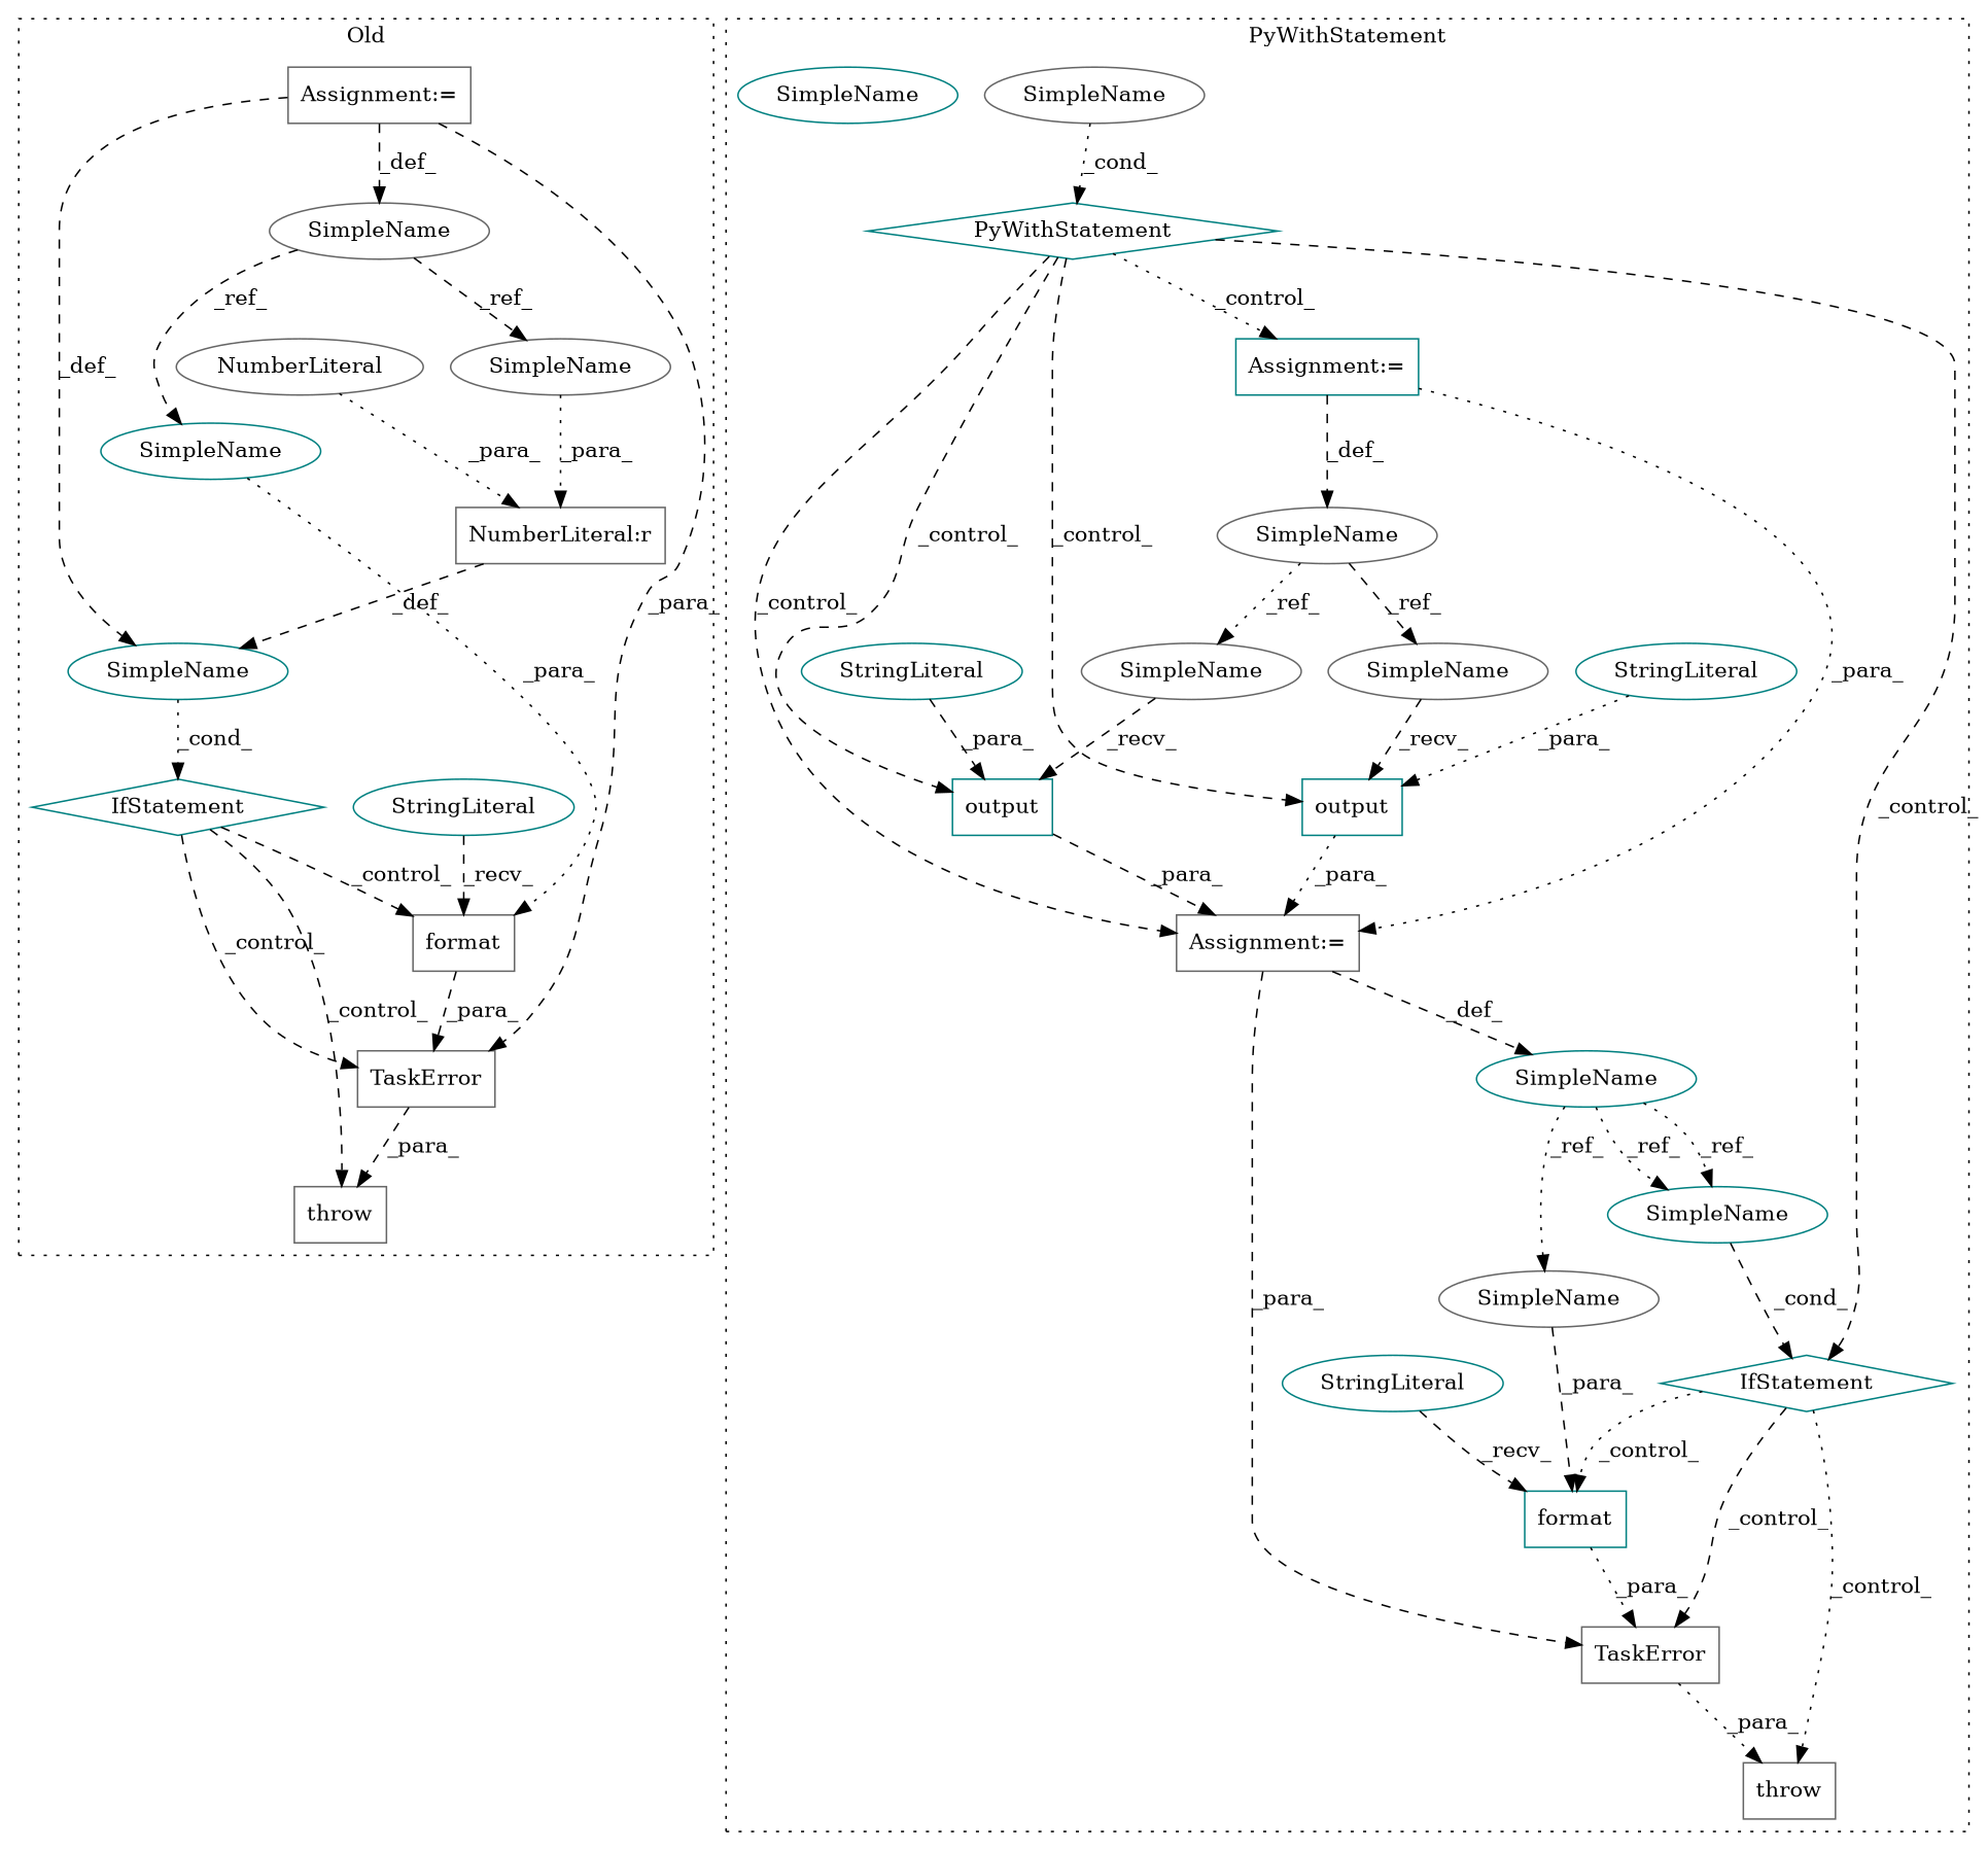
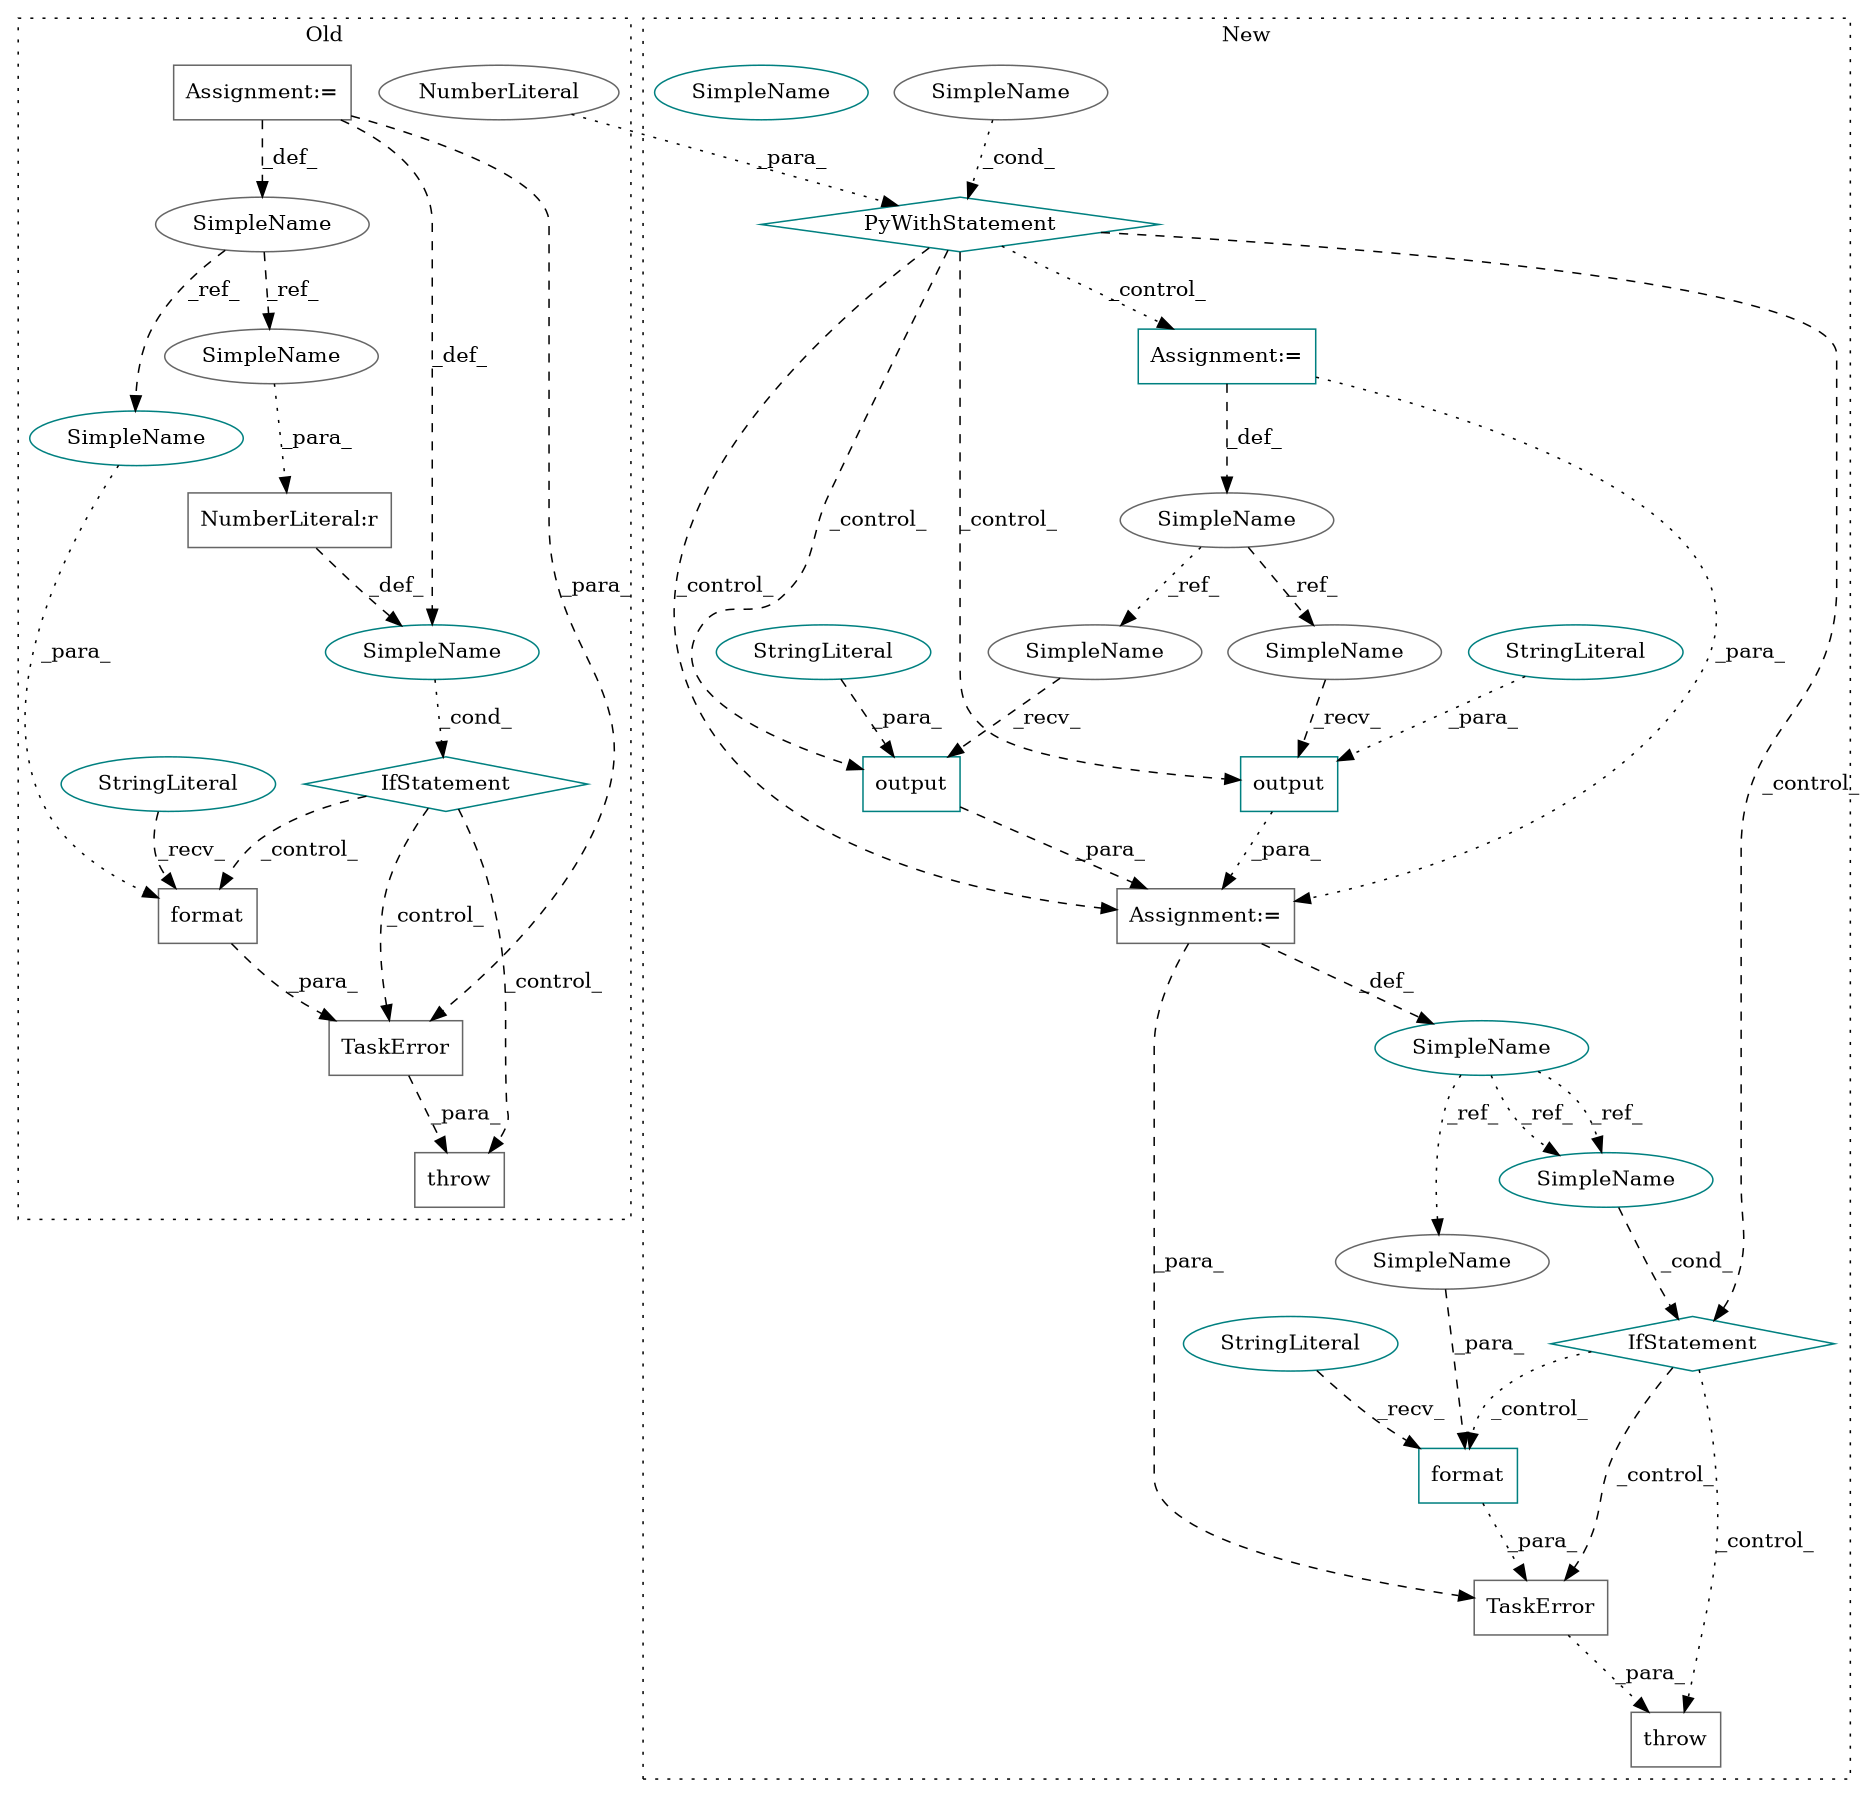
  digraph {
    node [a=42 color=gray40 l=8 shape=ellipse]
    edge [style=dashed]
    n1 [a=32 l="7,1" label=format s="3499,3512" shape=box]
    n2 [l=6 label=SimpleName s=3374]
    n3 [a=27 l=4 label="NumberLiteral:r" s=3417 shape=box]
    n4 [a=25 color=teal l="4,2" label=IfStatement s="3407,3422" shape=diamond]
    n5 [a=34 l=1 label=NumberLiteral s=3421]
    n6 [a=32 l="10,1" label=TaskError s="3444,3513" shape=box]
    n7 [color=teal label=SimpleName l=""]
    n8 [a=45 color=teal l=44 label=StringLiteral s=3454]
    n9 [a=53 l=6 label=throw s=3438 shape=box]
    n10 [a=7 l=1 label="Assignment:=" s=3380 shape=box]
    n11 [color=teal l=6 label=SimpleName s=3506]
    n12 [l=6 label=SimpleName s=3411]
    n13 [a=32 color=teal l="7,1" label=output s="3553,3568" shape=box]
    n14 [label=SimpleName l=""]
    n15 [a=104 color=teal l="10,2" label=PyWithStatement s="3369,3448" shape=diamond]
    n16 [a=32 color=teal l="7,1" label=output s="3527,3542" shape=box]
    n17 [a=25 color=teal l="4,2" label=IfStatement s="3582,3596" shape=diamond]
    n18 [color=teal l=10 label=SimpleName s=3486]
    n19 [a=53 l=6 label=throw s=3612 shape=box]
    n20 [a=32 color=teal l="7,1" label=format s="3669,3686" shape=box]
    n21 [a=32 l="10,1" label=TaskError s="3618,3687" shape=box]
    n22 [color=teal l=10 label=SimpleName s=3586]
    n23 [label=SimpleName s=3466]
    n24 [a=45 color=teal label=StringLiteral s=3560]
    n25 [a=45 color=teal label=StringLiteral s=3534]
    n26 [a=45 color=teal l=40 label=StringLiteral s=3628]
    n27 [a=7 l=1 label="Assignment:=" s=3496 shape=box]
    n28 [a=7 color=teal label="Assignment:=" s=3466 shape=box]
    n29 [label=SimpleName s=3544]
    n30 [label=SimpleName s=3518]
    n31 [color=teal l=10 label=SimpleName s=3586]
    n32 [l=10 label=SimpleName s=3676]
    subgraph cluster_1 {
      label=Old
      style=dotted
      n1
      n2
      n3
      n4
      n5
      n6
      n7
      n8
      n9
      n10
      n11
      n12
    }
    subgraph cluster_2 {
-     label=PyWithStatement
+     label=New
      style=dotted
      n13
      n14
      n15
      n16
      n17
      n18
      n19
      n20
      n21
      n22
      n23
      n24
      n25
      n26
      n27
      n28
      n29
      n30
      n31
      n32
    }
    n1 -> n6 [label=_para_]
    n2 -> n11 [label=_ref_]
    n2 -> n12 [label=_ref_]
    n3 -> n7 [label=_def_]
    n4 -> n1 [label=_control_]
    n4 -> n6 [label=_control_]
    n4 -> n9 [label=_control_]
-   n5 -> n3 [label=_para_ style=dotted]
+   n5 -> n15 [label=_para_ style=dotted]
    n6 -> n9 [label=_para_]
    n7 -> n4 [label=_cond_ style=dotted]
    n8 -> n1 [label=_recv_]
    n10 -> n2 [label=_def_]
    n10 -> n6 [label=_para_]
    n10 -> n7 [label=_def_]
    n11 -> n1 [label=_para_ style=dotted]
    n12 -> n3 [label=_para_ style=dotted]
    n13 -> n27 [label=_para_]
    n14 -> n15 [label=_cond_ style=dotted]
    n15 -> n13 [label=_control_]
    n15 -> n16 [label=_control_]
    n15 -> n17 [label=_control_]
    n15 -> n27 [label=_control_]
    n15 -> n28 [label=_control_ style=dotted]
    n16 -> n27 [label=_para_ style=dotted]
    n17 -> n19 [label=_control_ style=dotted]
    n17 -> n20 [label=_control_ style=dotted]
    n17 -> n21 [label=_control_]
    n18 -> n31 [label=_ref_ style=dotted]
    n18 -> n31 [label=_ref_ style=dotted]
    n18 -> n32 [label=_ref_ style=dotted]
    n20 -> n21 [label=_para_ style=dotted]
    n21 -> n19 [label=_para_ style=dotted]
    n23 -> n29 [label=_ref_ style=dotted]
    n23 -> n30 [label=_ref_]
    n24 -> n13 [label=_para_]
    n25 -> n16 [label=_para_ style=dotted]
    n26 -> n20 [label=_recv_]
    n27 -> n18 [label=_def_]
    n27 -> n21 [label=_para_]
    n28 -> n23 [label=_def_]
    n28 -> n27 [label=_para_ style=dotted]
    n29 -> n13 [label=_recv_]
    n30 -> n16 [label=_recv_]
    n31 -> n17 [label=_cond_]
    n32 -> n20 [label=_para_]
  }
